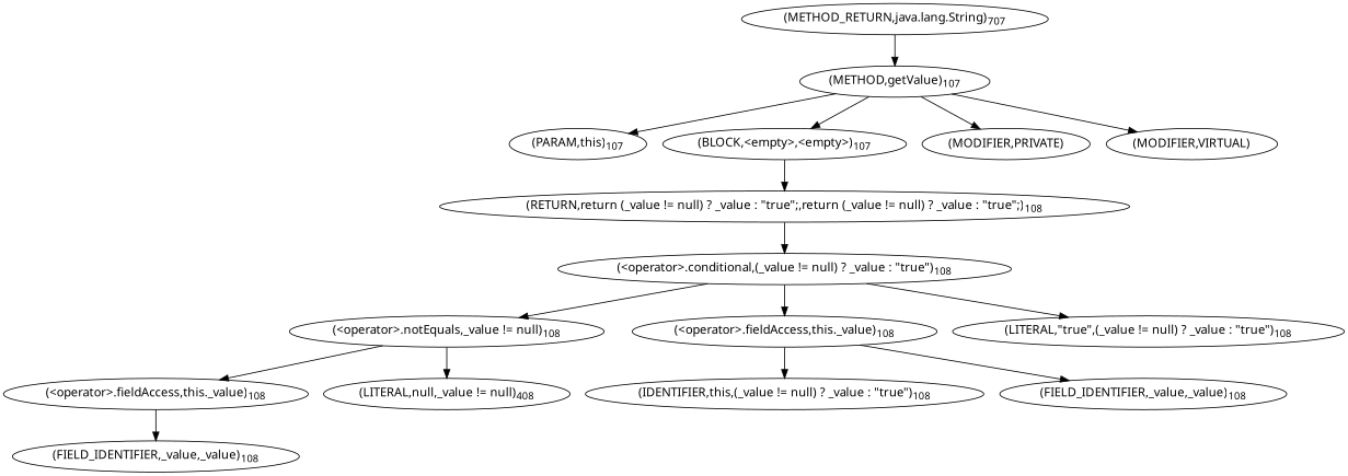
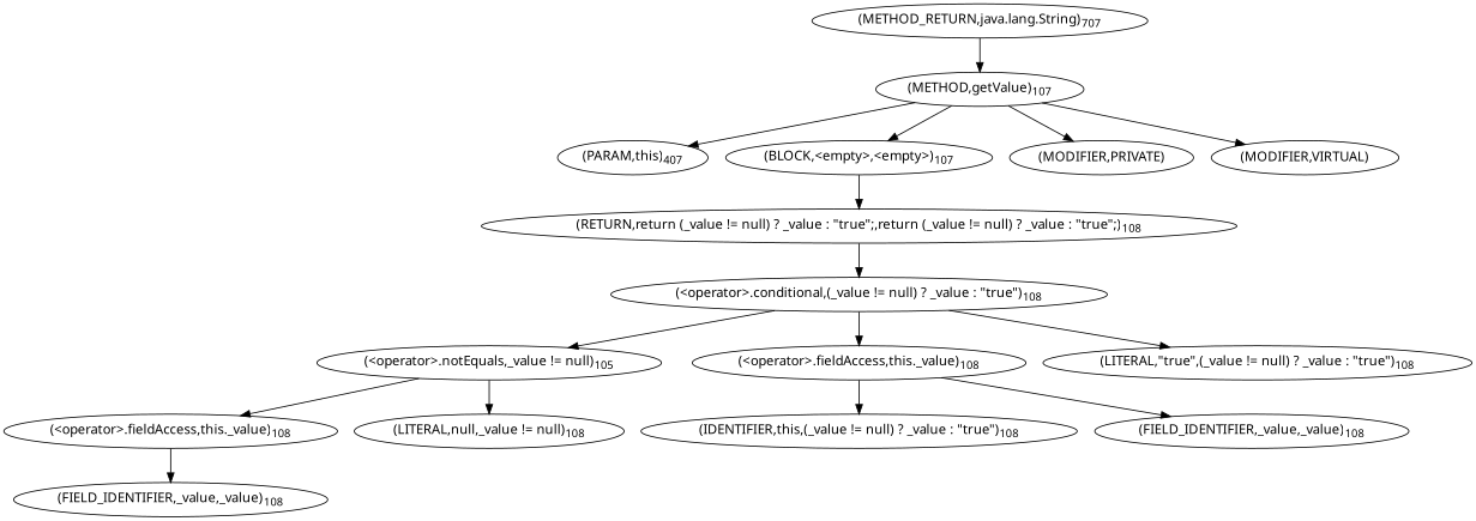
  digraph {
    fontname="Noto Sans"
    node [fontname="Noto Sans"]
    edge [fontname="Noto Sans"]
    n1 [label=<(METHOD,getValue)<SUB>107</SUB>>]
-   n2 [label=<(PARAM,this)<SUB>107</SUB>>]
+   n2 [label=<(PARAM,this)<SUB>407</SUB>>]
    n3 [label=<(BLOCK,&lt;empty&gt;,&lt;empty&gt;)<SUB>107</SUB>>]
    n4 [label=<(MODIFIER,PRIVATE)>]
    n5 [label=<(MODIFIER,VIRTUAL)>]
    n6 [label=<(RETURN,return (_value != null) ? _value : &quot;true&quot;;,return (_value != null) ? _value : &quot;true&quot;;)<SUB>108</SUB>>]
    n7 [label=<(METHOD_RETURN,java.lang.String)<SUB>707</SUB>>]
    n8 [label=<(&lt;operator&gt;.conditional,(_value != null) ? _value : &quot;true&quot;)<SUB>108</SUB>>]
-   n9 [label=<(&lt;operator&gt;.notEquals,_value != null)<SUB>108</SUB>>]
+   n9 [label=<(&lt;operator&gt;.notEquals,_value != null)<SUB>105</SUB>>]
    n10 [label=<(&lt;operator&gt;.fieldAccess,this._value)<SUB>108</SUB>>]
    n11 [label=<(LITERAL,&quot;true&quot;,(_value != null) ? _value : &quot;true&quot;)<SUB>108</SUB>>]
    n12 [label=<(&lt;operator&gt;.fieldAccess,this._value)<SUB>108</SUB>>]
-   n13 [label=<(LITERAL,null,_value != null)<SUB>408</SUB>>]
+   n13 [label=<(LITERAL,null,_value != null)<SUB>108</SUB>>]
    n14 [label=<(IDENTIFIER,this,(_value != null) ? _value : &quot;true&quot;)<SUB>108</SUB>>]
    n15 [label=<(FIELD_IDENTIFIER,_value,_value)<SUB>108</SUB>>]
    n16 [label=<(FIELD_IDENTIFIER,_value,_value)<SUB>108</SUB>>]
    n1 -> n2
    n1 -> n3
    n1 -> n4
    n1 -> n5
    n3 -> n6
    n6 -> n8
    n7 -> n1
    n8 -> n9
    n8 -> n10
    n8 -> n11
    n9 -> n12
    n9 -> n13
    n10 -> n14
    n10 -> n15
    n12 -> n16
  }
